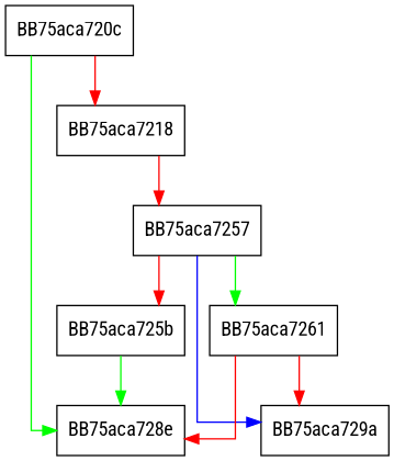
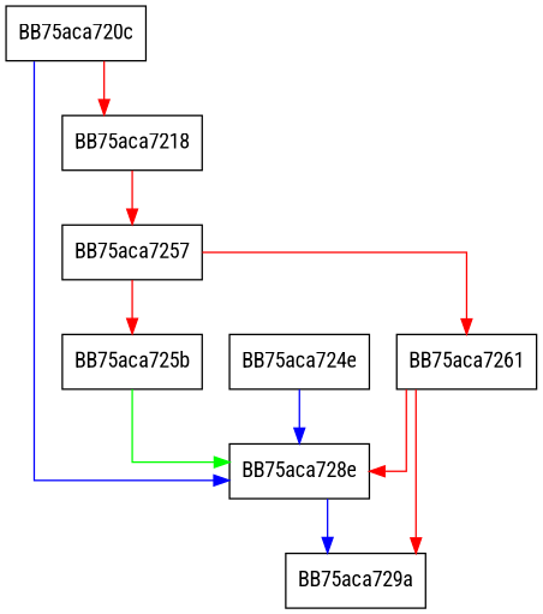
  digraph {
    fontname="Roboto Condensed"
    splines=ortho
    node [fontname="Roboto Condensed" shape=box]
    edge [color=red fontname="Roboto Condensed"]
    BB75aca720c
    BB75aca728e
    BB75aca7218
    BB75aca729a
    BB75aca7257
    BB75aca7261
    BB75aca725b
-   BB75aca720c -> BB75aca728e [color=green]
+   BB75aca724e
+   BB75aca720c -> BB75aca728e [color=blue]
    BB75aca720c -> BB75aca7218
-   BB75aca7257 -> BB75aca729a [color=blue]
+   BB75aca728e -> BB75aca729a [color=blue]
    BB75aca7218 -> BB75aca7257
-   BB75aca7257 -> BB75aca7261 [color=green]
+   BB75aca7257 -> BB75aca7261
    BB75aca7257 -> BB75aca725b
    BB75aca7261 -> BB75aca728e
    BB75aca7261 -> BB75aca729a
    BB75aca725b -> BB75aca728e [color=green]
+   BB75aca724e -> BB75aca728e [color=blue]
  }
